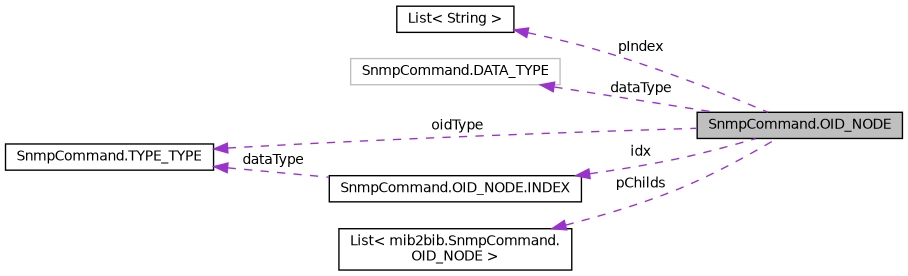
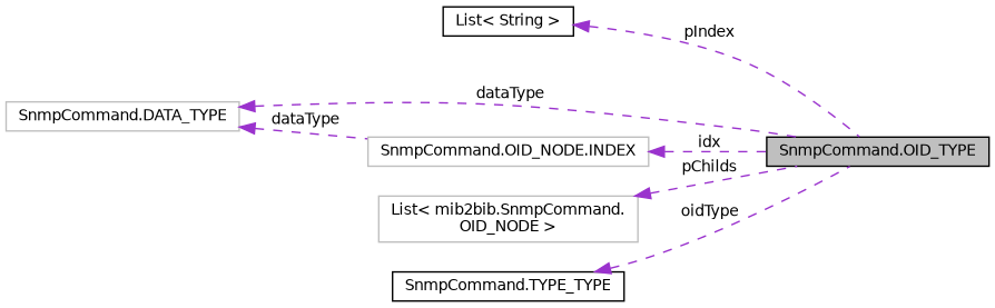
  digraph {
    rankdir=LR
    node [color=black fillcolor=white fontname=Helvetica fontsize=10 shape=record style=filled]
    edge [color=darkorchid3 dir=back fontname=Helvetica fontsize=10 labelfontname=Helvetica labelfontsize=10 style=dashed]
-   n1 [fillcolor=grey75 fontcolor=black height=0.2 label="SnmpCommand.OID_NODE" width=0.4]
+   n1 [fillcolor=grey75 fontcolor=black height=0.2 label="SnmpCommand.OID_TYPE" width=0.4]
    n2 [height=0.2 label="List\< String \>" width=0.4]
    n3 [color=grey75 height=0.2 label="SnmpCommand.DATA_TYPE" width=0.4]
-   n4 [height=0.2 label="SnmpCommand.OID_NODE.INDEX" width=0.4]
-   n5 [height=0.2 label="List\< mib2bib.SnmpCommand.\lOID_NODE \>" width=0.4]
+   n4 [color=grey75 height=0.2 label="SnmpCommand.OID_NODE.INDEX" width=0.4]
+   n5 [color=grey75 height=0.2 label="List\< mib2bib.SnmpCommand.\lOID_NODE \>" width=0.4]
    n6 [height=0.2 label="SnmpCommand.TYPE_TYPE" width=0.4]
    n2 -> n1 [label=" pIndex"]
    n3 -> n1 [label=" dataType"]
-   n6 -> n4 [label=" dataType"]
+   n3 -> n4 [label=" dataType"]
    n4 -> n1 [label=" idx"]
    n5 -> n1 [label=" pChilds"]
    n6 -> n1 [label=" oidType"]
  }
